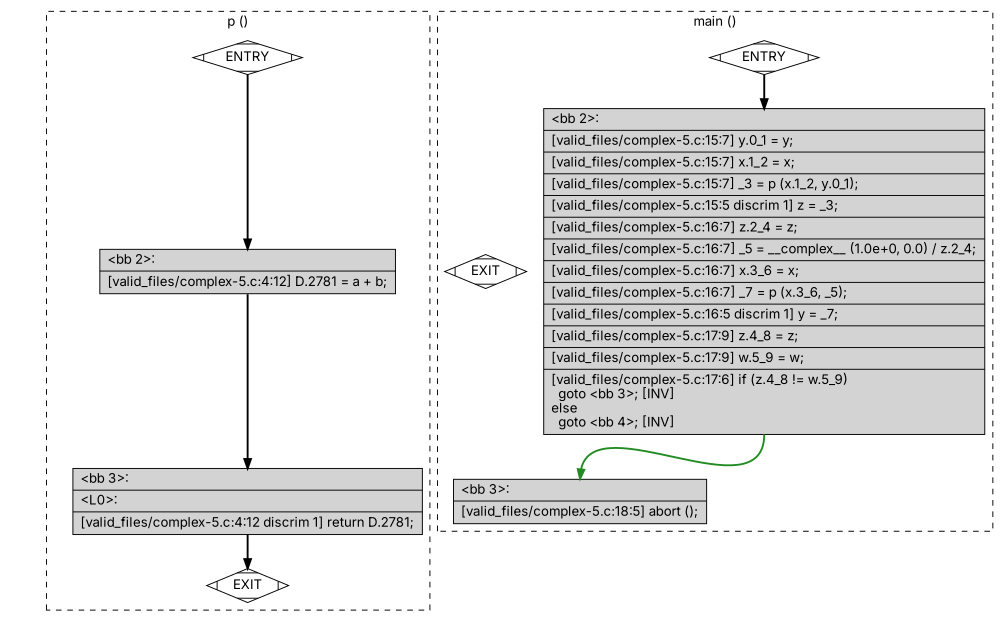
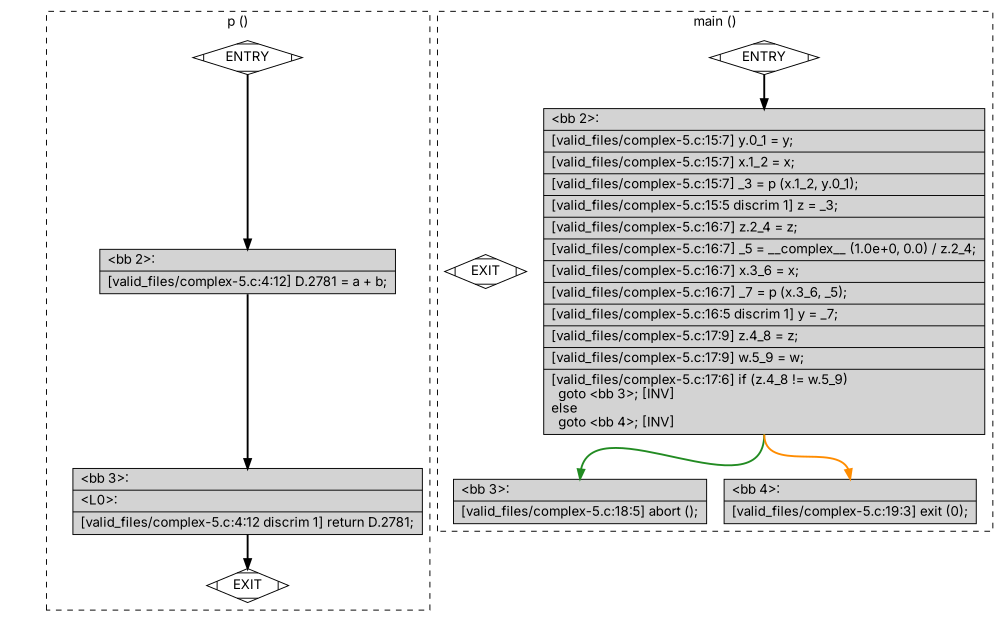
  digraph {
    fontname=Inter
    node [fillcolor=lightgrey shape=record style=filled fontname=Inter]
    edge [constraint=true headport=n style="solid,bold" tailport=s fontname=Inter color=black weight=100]
    n1 [fillcolor=white label=ENTRY shape=Mdiamond]
    n2 [fillcolor=white label=EXIT shape=Mdiamond]
    n3 [label="{\<bb\ 2\>:\l|[valid_files/complex-5.c:4:12]\ D.2781\ =\ a\ +\ b;\l}"]
    n4 [label="{\<bb\ 3\>:\l|\<L0\>:\l|[valid_files/complex-5.c:4:12\ discrim\ 1]\ return\ D.2781;\l}"]
    n5 [fillcolor=white label=ENTRY shape=Mdiamond]
    n6 [fillcolor=white label=EXIT shape=Mdiamond]
    n7 [label="{\<bb\ 2\>:\l|[valid_files/complex-5.c:15:7]\ y.0_1\ =\ y;\l|[valid_files/complex-5.c:15:7]\ x.1_2\ =\ x;\l|[valid_files/complex-5.c:15:7]\ _3\ =\ p\ (x.1_2,\ y.0_1);\l|[valid_files/complex-5.c:15:5\ discrim\ 1]\ z\ =\ _3;\l|[valid_files/complex-5.c:16:7]\ z.2_4\ =\ z;\l|[valid_files/complex-5.c:16:7]\ _5\ =\ __complex__\ (1.0e+0,\ 0.0)\ /\ z.2_4;\l|[valid_files/complex-5.c:16:7]\ x.3_6\ =\ x;\l|[valid_files/complex-5.c:16:7]\ _7\ =\ p\ (x.3_6,\ _5);\l|[valid_files/complex-5.c:16:5\ discrim\ 1]\ y\ =\ _7;\l|[valid_files/complex-5.c:17:9]\ z.4_8\ =\ z;\l|[valid_files/complex-5.c:17:9]\ w.5_9\ =\ w;\l|[valid_files/complex-5.c:17:6]\ if\ (z.4_8\ !=\ w.5_9)\l\ \ goto\ \<bb\ 3\>;\ [INV]\lelse\l\ \ goto\ \<bb\ 4\>;\ [INV]\l}"]
    n8 [label="{\<bb\ 3\>:\l|[valid_files/complex-5.c:18:5]\ abort\ ();\l}"]
+   n9 [label="{\<bb\ 4\>:\l|[valid_files/complex-5.c:19:3]\ exit\ (0);\l}"]
    subgraph cluster_1 {
      color=black
      label="p ()"
      style=dashed
      n1
      n2
      n3
      n4
    }
    subgraph cluster_2 {
      color=black
      label="main ()"
      style=dashed
      n5
      n6
      n7
      n8
+     n9
    }
    n1 -> n2 [style=invis color="" weight=""]
    n1 -> n3
    n3 -> n4
    n4 -> n2 [weight=10]
    n5 -> n6 [style=invis color="" weight=""]
    n5 -> n7
    n7 -> n8 [color=forestgreen weight=10]
+   n7 -> n9 [color=darkorange weight=10]
  }
